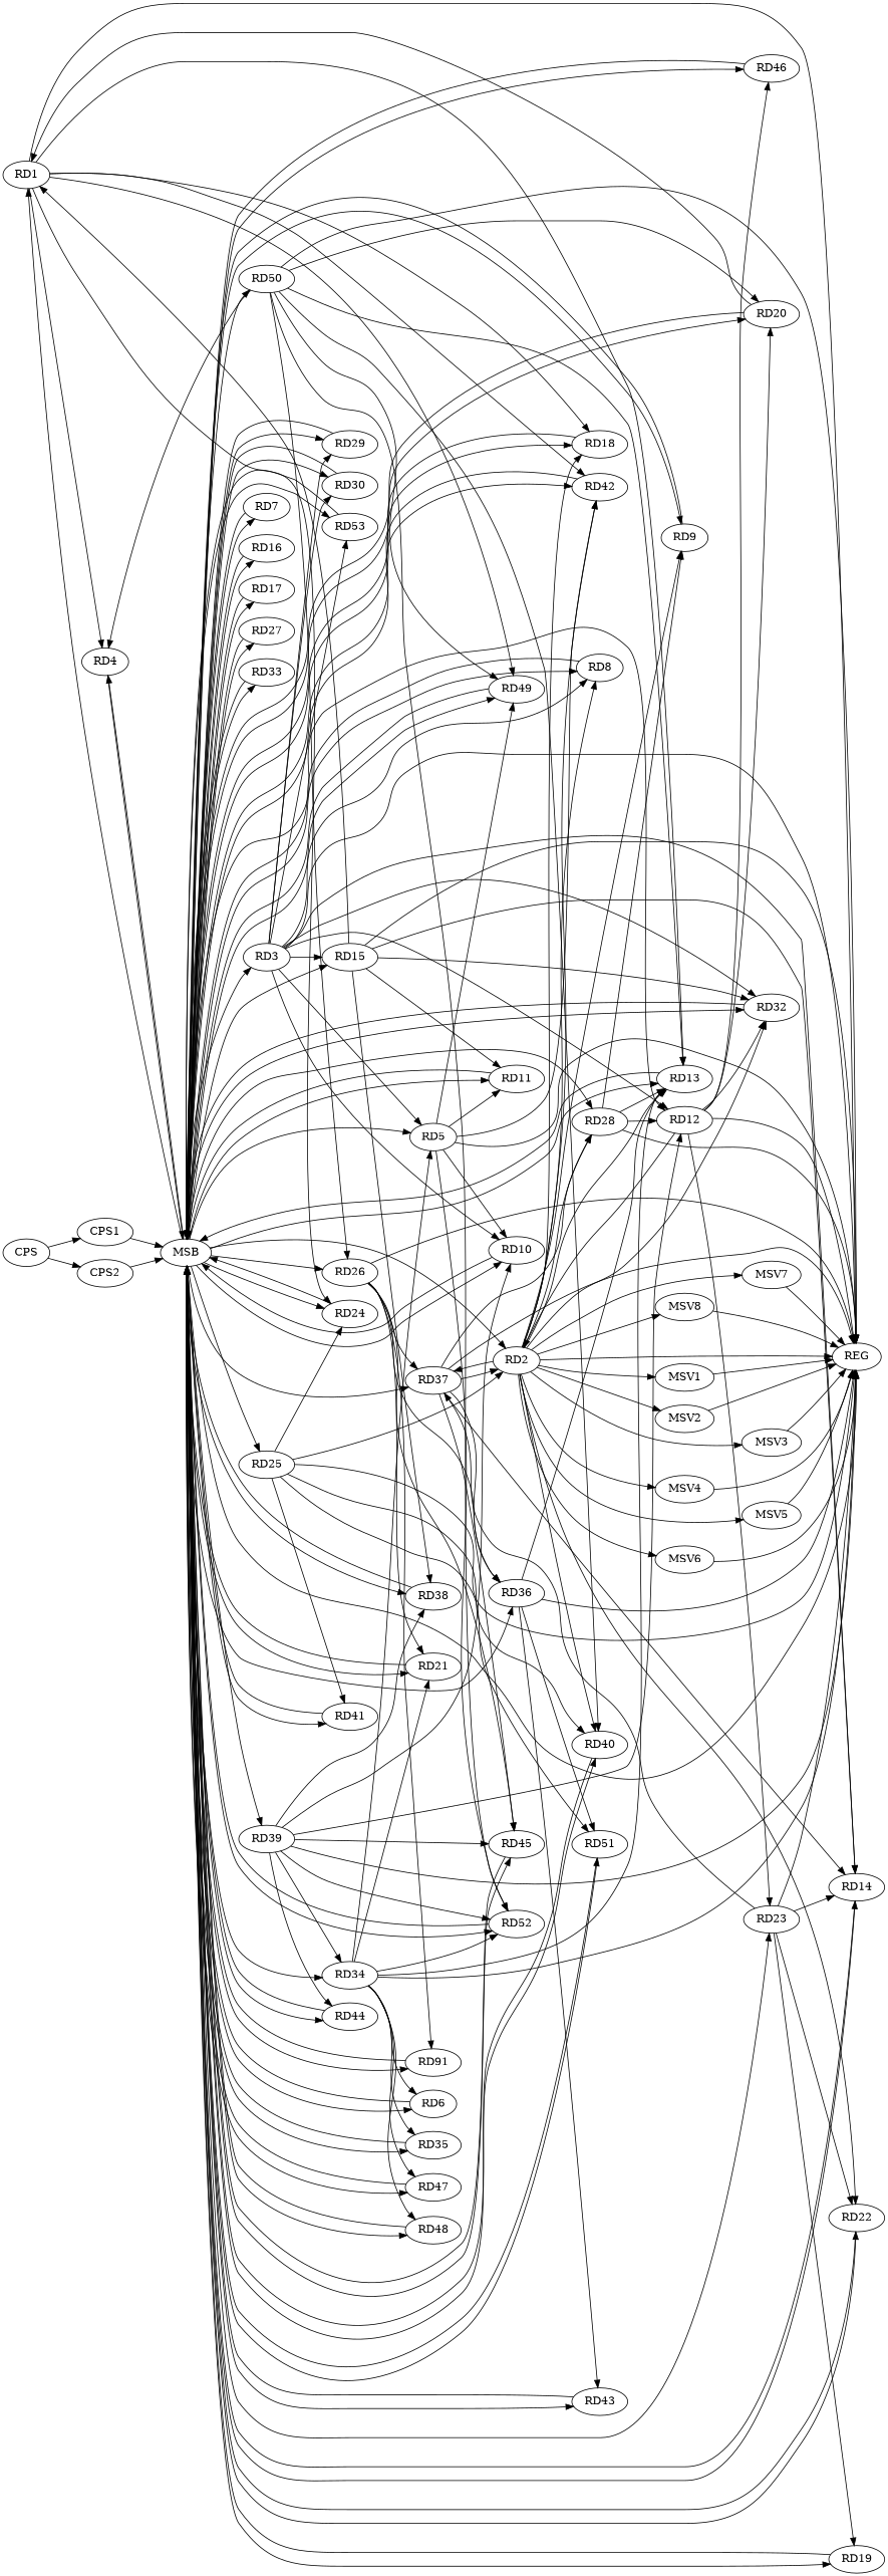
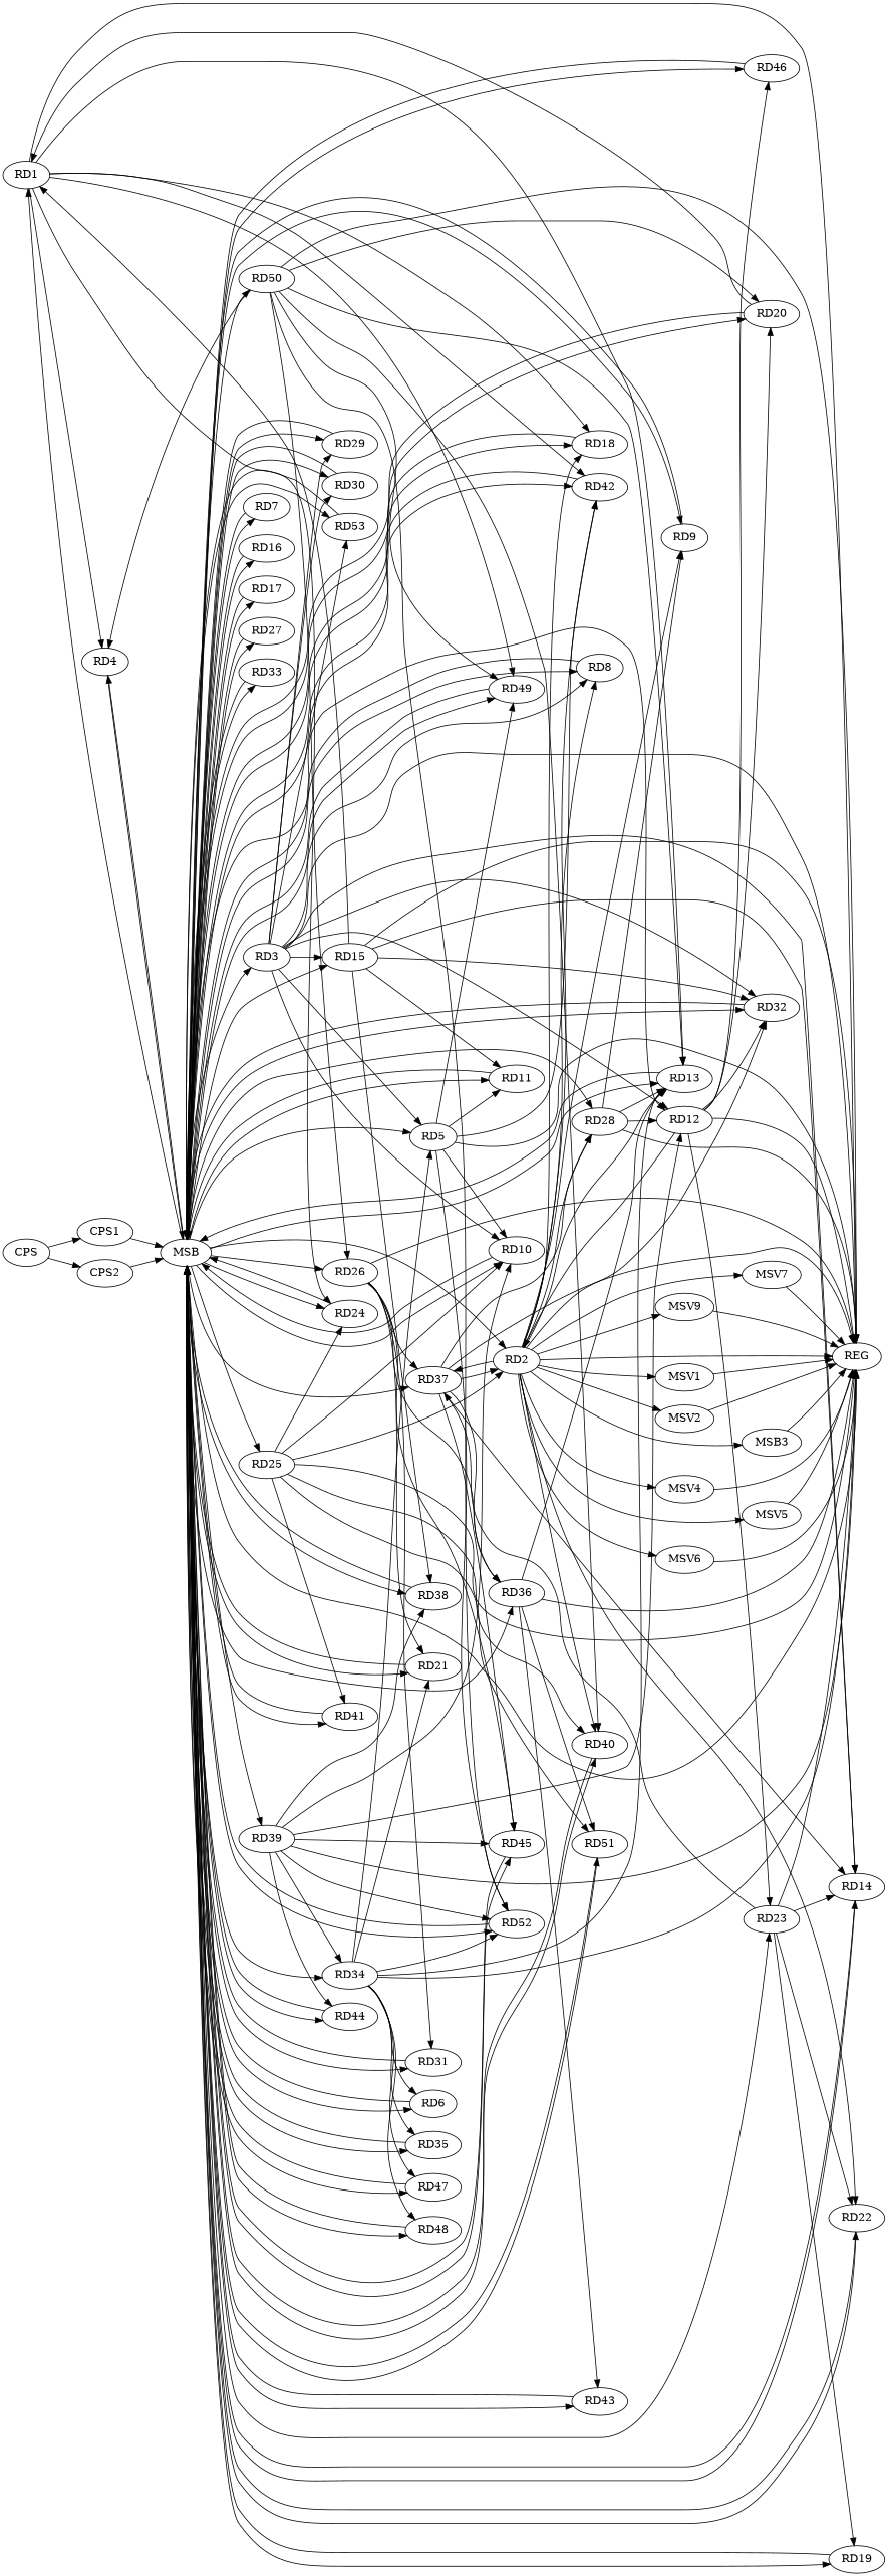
  strict digraph {
    rankdir=LR
    n1 [label=RD1]
    n2 [label=RD4]
    n3 [label=RD13]
    n4 [label=RD18]
    n5 [label=RD24]
    n6 [label=RD42]
    n7 [label=RD49]
    n8 [label=REG]
    n9 [label=MSB]
    n10 [label=RD20]
    n11 [label=RD2]
    n12 [label=RD8]
    n13 [label=RD9]
    n14 [label=RD22]
    n15 [label=RD28]
    n16 [label=RD32]
    n17 [label=RD37]
    n18 [label=RD40]
    n19 [label=MSV1]
    n20 [label=MSV2]
-   n21 [label=MSV3]
+   n21 [label=MSB3]
    n22 [label=MSV4]
    n23 [label=MSV5]
    n24 [label=MSV6]
    n25 [label=MSV7]
-   n26 [label=MSV8]
+   n26 [label=MSV9]
    n27 [label=RD12]
    n28 [label=RD14]
    n29 [label=RD36]
    n30 [label=RD45]
    n31 [label=RD3]
    n32 [label=RD5]
    n33 [label=RD10]
    n34 [label=RD15]
    n35 [label=RD29]
    n36 [label=RD30]
    n37 [label=RD53]
    n38 [label=RD11]
    n39 [label=RD52]
    n40 [label=RD23]
    n41 [label=RD46]
    n42 [label=RD38]
    n43 [label=RD6]
    n44 [label=RD7]
    n45 [label=RD16]
    n46 [label=RD17]
    n47 [label=RD19]
    n48 [label=RD21]
    n49 [label=RD25]
    n50 [label=RD41]
    n51 [label=RD51]
    n52 [label=RD26]
-   n53 [label=RD91]
+   n53 [label=RD31]
    n54 [label=RD27]
    n55 [label=RD33]
    n56 [label=RD34]
    n57 [label=RD35]
    n58 [label=RD47]
    n59 [label=RD48]
    n60 [label=RD43]
    n61 [label=RD39]
    n62 [label=RD44]
    n63 [label=RD50]
    n64 [label=CPS1]
    n65 [label=CPS2]
    n66 [label=CPS]
    n1 -> n2
    n1 -> n3
    n1 -> n4
    n1 -> n5
    n1 -> n6
    n1 -> n7
    n1 -> n8
    n2 -> n9
    n3 -> n9
    n4 -> n9
    n5 -> n9
    n6 -> n9
    n7 -> n9
    n9 -> n1
    n9 -> n2
    n9 -> n3
    n9 -> n4
    n9 -> n5
    n9 -> n6
    n9 -> n7
    n9 -> n8
    n9 -> n10
    n9 -> n11
    n9 -> n12
    n9 -> n13
    n9 -> n14
    n9 -> n15
    n9 -> n16
    n9 -> n17
    n9 -> n18
    n9 -> n27
    n9 -> n28
    n9 -> n29
    n9 -> n30
    n9 -> n31
    n9 -> n32
    n9 -> n33
    n9 -> n34
    n9 -> n35
    n9 -> n36
    n9 -> n37
    n9 -> n38
    n9 -> n39
    n9 -> n40
    n9 -> n41
    n9 -> n42
    n9 -> n43
    n9 -> n44
    n9 -> n45
    n9 -> n46
    n9 -> n47
    n9 -> n48
    n9 -> n49
    n9 -> n50
    n9 -> n51
    n9 -> n52
    n9 -> n53
    n9 -> n54
    n9 -> n55
    n9 -> n56
    n9 -> n57
    n9 -> n58
    n9 -> n59
    n9 -> n60
    n9 -> n61
    n9 -> n62
    n9 -> n63
    n10 -> n1
    n10 -> n9
    n11 -> n3
    n11 -> n4
    n11 -> n6
    n11 -> n8
    n11 -> n12
    n11 -> n13
    n11 -> n14
    n11 -> n15
    n11 -> n16
    n11 -> n17
    n11 -> n18
    n11 -> n19
    n11 -> n20
    n11 -> n21
    n11 -> n22
    n11 -> n23
    n11 -> n24
    n11 -> n25
    n11 -> n26
    n12 -> n9
    n13 -> n9
    n14 -> n9
    n15 -> n3
    n15 -> n8
    n15 -> n13
    n15 -> n27
    n16 -> n9
    n17 -> n8
    n17 -> n11
    n17 -> n15
    n17 -> n28
    n17 -> n29
    n17 -> n30
    n18 -> n9
    n19 -> n8
    n20 -> n8
    n21 -> n8
    n22 -> n8
    n23 -> n8
    n24 -> n8
    n25 -> n8
    n26 -> n8
    n27 -> n8
    n27 -> n10
    n27 -> n11
    n27 -> n16
    n27 -> n40
    n27 -> n41
    n28 -> n9
    n29 -> n3
    n29 -> n8
    n29 -> n51
    n29 -> n60
    n30 -> n9
    n31 -> n8
    n31 -> n12
    n31 -> n16
    n31 -> n27
    n31 -> n28
    n31 -> n32
    n31 -> n33
    n31 -> n34
    n31 -> n35
    n31 -> n36
    n31 -> n37
    n32 -> n6
    n32 -> n7
    n32 -> n8
    n32 -> n33
    n32 -> n38
    n32 -> n39
    n33 -> n9
    n34 -> n1
    n34 -> n8
    n34 -> n16
    n34 -> n28
    n34 -> n38
    n34 -> n42
    n35 -> n9
    n36 -> n9
    n37 -> n9
    n38 -> n9
    n39 -> n9
    n40 -> n8
    n40 -> n14
    n40 -> n17
    n40 -> n28
    n40 -> n47
    n41 -> n9
    n42 -> n9
    n43 -> n9
    n44 -> n9
    n45 -> n9
    n46 -> n9
    n47 -> n9
    n48 -> n9
    n49 -> n5
    n49 -> n8
    n49 -> n11
    n49 -> n18
+   n49 -> n33
    n49 -> n50
    n49 -> n51
    n50 -> n9
    n51 -> n9
    n52 -> n8
    n52 -> n17
    n52 -> n29
    n52 -> n30
    n52 -> n48
    n52 -> n53
    n53 -> n9
    n54 -> n9
    n55 -> n9
    n56 -> n3
    n56 -> n8
    n56 -> n32
    n56 -> n39
    n56 -> n43
    n56 -> n48
    n56 -> n57
    n56 -> n58
    n56 -> n59
    n57 -> n9
    n58 -> n9
    n59 -> n9
    n60 -> n9
    n61 -> n8
    n61 -> n27
    n61 -> n30
    n61 -> n33
    n61 -> n39
    n61 -> n42
    n61 -> n56
    n61 -> n62
    n62 -> n9
    n63 -> n2
    n63 -> n3
    n63 -> n7
    n63 -> n8
    n63 -> n10
    n63 -> n18
    n63 -> n39
    n63 -> n52
    n64 -> n9
    n65 -> n9
    n66 -> n64
    n66 -> n65
  }
